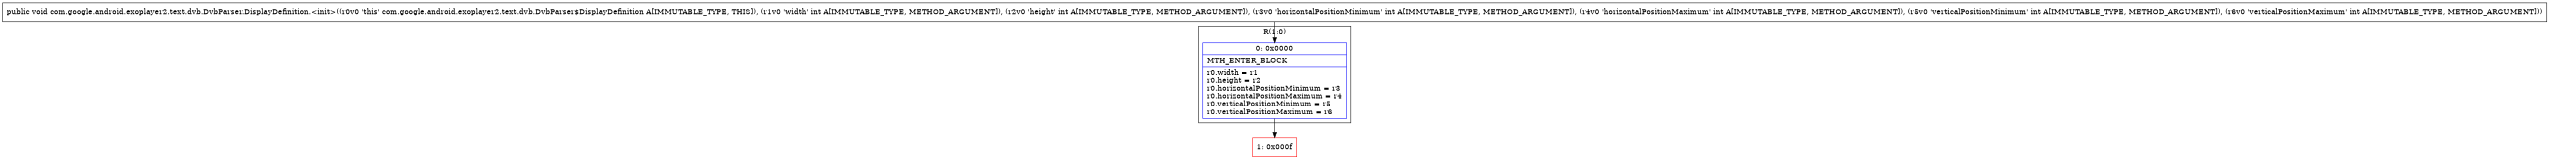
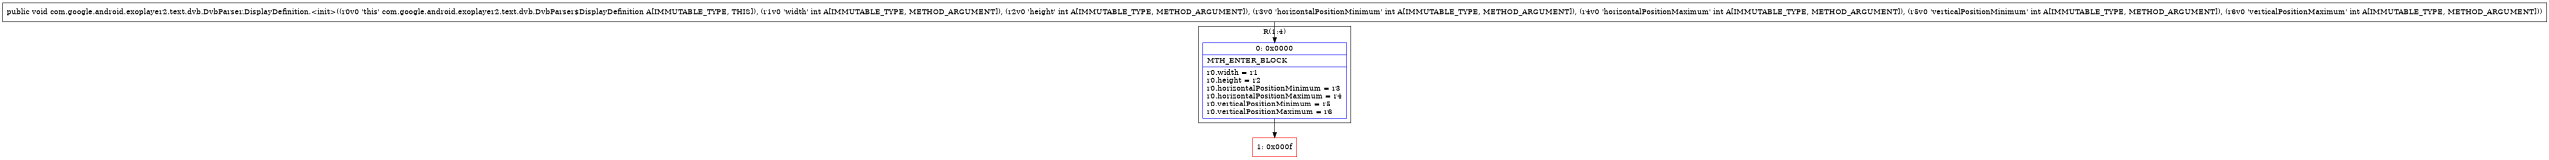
  digraph {
    node [shape=record]
    n1 [color=blue label="{0\:\ 0x0000|MTH_ENTER_BLOCK\l|r0.width = r1\lr0.height = r2\lr0.horizontalPositionMinimum = r3\lr0.horizontalPositionMaximum = r4\lr0.verticalPositionMinimum = r5\lr0.verticalPositionMaximum = r6\l}"]
    n2 [color=red label="{1\:\ 0x000f}"]
    n3 [label="{public void com.google.android.exoplayer2.text.dvb.DvbParser.DisplayDefinition.\<init\>((r0v0 'this' com.google.android.exoplayer2.text.dvb.DvbParser$DisplayDefinition A[IMMUTABLE_TYPE, THIS]), (r1v0 'width' int A[IMMUTABLE_TYPE, METHOD_ARGUMENT]), (r2v0 'height' int A[IMMUTABLE_TYPE, METHOD_ARGUMENT]), (r3v0 'horizontalPositionMinimum' int A[IMMUTABLE_TYPE, METHOD_ARGUMENT]), (r4v0 'horizontalPositionMaximum' int A[IMMUTABLE_TYPE, METHOD_ARGUMENT]), (r5v0 'verticalPositionMinimum' int A[IMMUTABLE_TYPE, METHOD_ARGUMENT]), (r6v0 'verticalPositionMaximum' int A[IMMUTABLE_TYPE, METHOD_ARGUMENT])) }"]
    subgraph cluster_1 {
-     label="R(1:0)"
+     label="R(1:4)"
      n1
    }
    n1 -> n2
    n3 -> n1
  }
